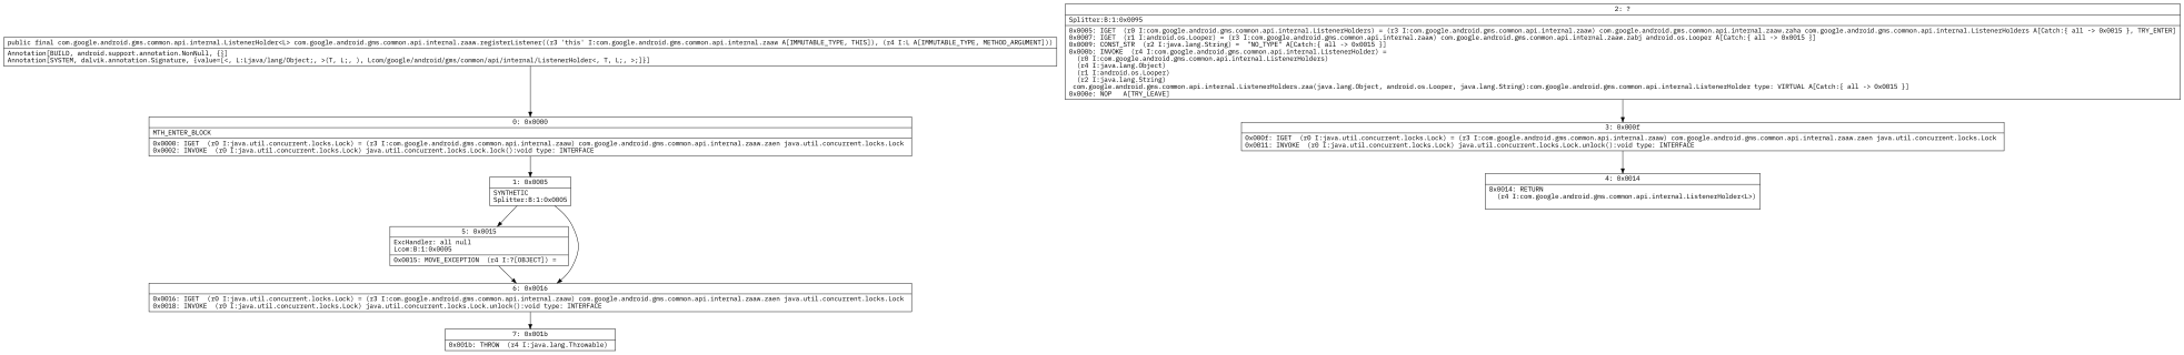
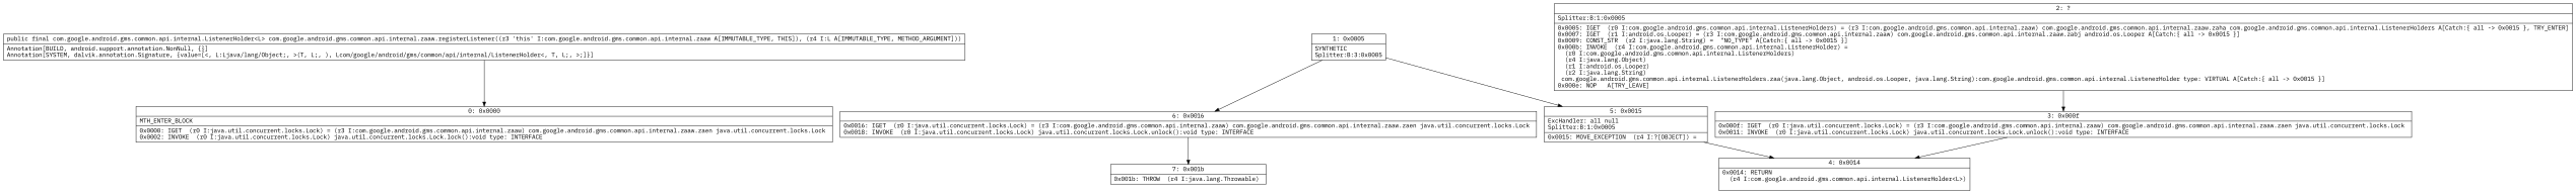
  digraph {
    fontname="IBM Plex Mono"
    node [fontname="IBM Plex Mono" shape=record]
    edge [fontname="IBM Plex Mono"]
    n1 [label="{0\:\ 0x0000|MTH_ENTER_BLOCK\l|0x0000: IGET  (r0 I:java.util.concurrent.locks.Lock) = (r3 I:com.google.android.gms.common.api.internal.zaaw) com.google.android.gms.common.api.internal.zaaw.zaen java.util.concurrent.locks.Lock \l0x0002: INVOKE  (r0 I:java.util.concurrent.locks.Lock) java.util.concurrent.locks.Lock.lock():void type: INTERFACE \l}"]
-   n2 [label="{1\:\ 0x0005|SYNTHETIC\lSplitter:B:1:0x0005\l}"]
-   n3 [label="{5\:\ 0x0015|ExcHandler: all null\lLcom:B:1:0x0005\l|0x0015: MOVE_EXCEPTION  (r4 I:?[OBJECT]) =  \l}"]
+   n2 [label="{1\:\ 0x0005|SYNTHETIC\lSplitter:B:3:0x0005\l}"]
+   n3 [label="{5\:\ 0x0015|ExcHandler: all null\lSplitter:B:1:0x0005\l|0x0015: MOVE_EXCEPTION  (r4 I:?[OBJECT]) =  \l}"]
    n4 [label="{6\:\ 0x0016|0x0016: IGET  (r0 I:java.util.concurrent.locks.Lock) = (r3 I:com.google.android.gms.common.api.internal.zaaw) com.google.android.gms.common.api.internal.zaaw.zaen java.util.concurrent.locks.Lock \l0x0018: INVOKE  (r0 I:java.util.concurrent.locks.Lock) java.util.concurrent.locks.Lock.unlock():void type: INTERFACE \l}"]
-   n5 [label="{2\:\ ?|Splitter:B:1:0x0095\l|0x0005: IGET  (r0 I:com.google.android.gms.common.api.internal.ListenerHolders) = (r3 I:com.google.android.gms.common.api.internal.zaaw) com.google.android.gms.common.api.internal.zaaw.zaha com.google.android.gms.common.api.internal.ListenerHolders A[Catch:\{ all \-\> 0x0015 \}, TRY_ENTER]\l0x0007: IGET  (r1 I:android.os.Looper) = (r3 I:com.google.android.gms.common.api.internal.zaaw) com.google.android.gms.common.api.internal.zaaw.zabj android.os.Looper A[Catch:\{ all \-\> 0x0015 \}]\l0x0009: CONST_STR  (r2 I:java.lang.String) =  \"NO_TYPE\" A[Catch:\{ all \-\> 0x0015 \}]\l0x000b: INVOKE  (r4 I:com.google.android.gms.common.api.internal.ListenerHolder) = \l  (r0 I:com.google.android.gms.common.api.internal.ListenerHolders)\l  (r4 I:java.lang.Object)\l  (r1 I:android.os.Looper)\l  (r2 I:java.lang.String)\l com.google.android.gms.common.api.internal.ListenerHolders.zaa(java.lang.Object, android.os.Looper, java.lang.String):com.google.android.gms.common.api.internal.ListenerHolder type: VIRTUAL A[Catch:\{ all \-\> 0x0015 \}]\l0x000e: NOP   A[TRY_LEAVE]\l}"]
+   n5 [label="{2\:\ ?|Splitter:B:1:0x0005\l|0x0005: IGET  (r0 I:com.google.android.gms.common.api.internal.ListenerHolders) = (r3 I:com.google.android.gms.common.api.internal.zaaw) com.google.android.gms.common.api.internal.zaaw.zaha com.google.android.gms.common.api.internal.ListenerHolders A[Catch:\{ all \-\> 0x0015 \}, TRY_ENTER]\l0x0007: IGET  (r1 I:android.os.Looper) = (r3 I:com.google.android.gms.common.api.internal.zaaw) com.google.android.gms.common.api.internal.zaaw.zabj android.os.Looper A[Catch:\{ all \-\> 0x0015 \}]\l0x0009: CONST_STR  (r2 I:java.lang.String) =  \"NO_TYPE\" A[Catch:\{ all \-\> 0x0015 \}]\l0x000b: INVOKE  (r4 I:com.google.android.gms.common.api.internal.ListenerHolder) = \l  (r0 I:com.google.android.gms.common.api.internal.ListenerHolders)\l  (r4 I:java.lang.Object)\l  (r1 I:android.os.Looper)\l  (r2 I:java.lang.String)\l com.google.android.gms.common.api.internal.ListenerHolders.zaa(java.lang.Object, android.os.Looper, java.lang.String):com.google.android.gms.common.api.internal.ListenerHolder type: VIRTUAL A[Catch:\{ all \-\> 0x0015 \}]\l0x000e: NOP   A[TRY_LEAVE]\l}"]
    n6 [label="{3\:\ 0x000f|0x000f: IGET  (r0 I:java.util.concurrent.locks.Lock) = (r3 I:com.google.android.gms.common.api.internal.zaaw) com.google.android.gms.common.api.internal.zaaw.zaen java.util.concurrent.locks.Lock \l0x0011: INVOKE  (r0 I:java.util.concurrent.locks.Lock) java.util.concurrent.locks.Lock.unlock():void type: INTERFACE \l}"]
-   n7 [label="{4\:\ 0x0014|8x0014: RETURN  \l  (r4 I:com.google.android.gms.common.api.internal.ListenerHolder\<L\>)\l \l}"]
+   n7 [label="{4\:\ 0x0014|0x0014: RETURN  \l  (r4 I:com.google.android.gms.common.api.internal.ListenerHolder\<L\>)\l \l}"]
    n8 [label="{7\:\ 0x001b|0x001b: THROW  (r4 I:java.lang.Throwable) \l}"]
    n9 [label="{public final com.google.android.gms.common.api.internal.ListenerHolder\<L\> com.google.android.gms.common.api.internal.zaaw.registerListener((r3 'this' I:com.google.android.gms.common.api.internal.zaaw A[IMMUTABLE_TYPE, THIS]), (r4 I:L A[IMMUTABLE_TYPE, METHOD_ARGUMENT]))  | Annotation[BUILD, android.support.annotation.NonNull, \{\}]\lAnnotation[SYSTEM, dalvik.annotation.Signature, \{value=[\<, L:Ljava\/lang\/Object;, \>(T, L;, ), Lcom\/google\/android\/gms\/common\/api\/internal\/ListenerHolder\<, T, L;, \>;]\}]\l}"]
-   n1 -> n2
    n2 -> n3
    n2 -> n4
-   n3 -> n4
+   n3 -> n7
    n4 -> n8
    n5 -> n6
    n6 -> n7
    n9 -> n1
  }
